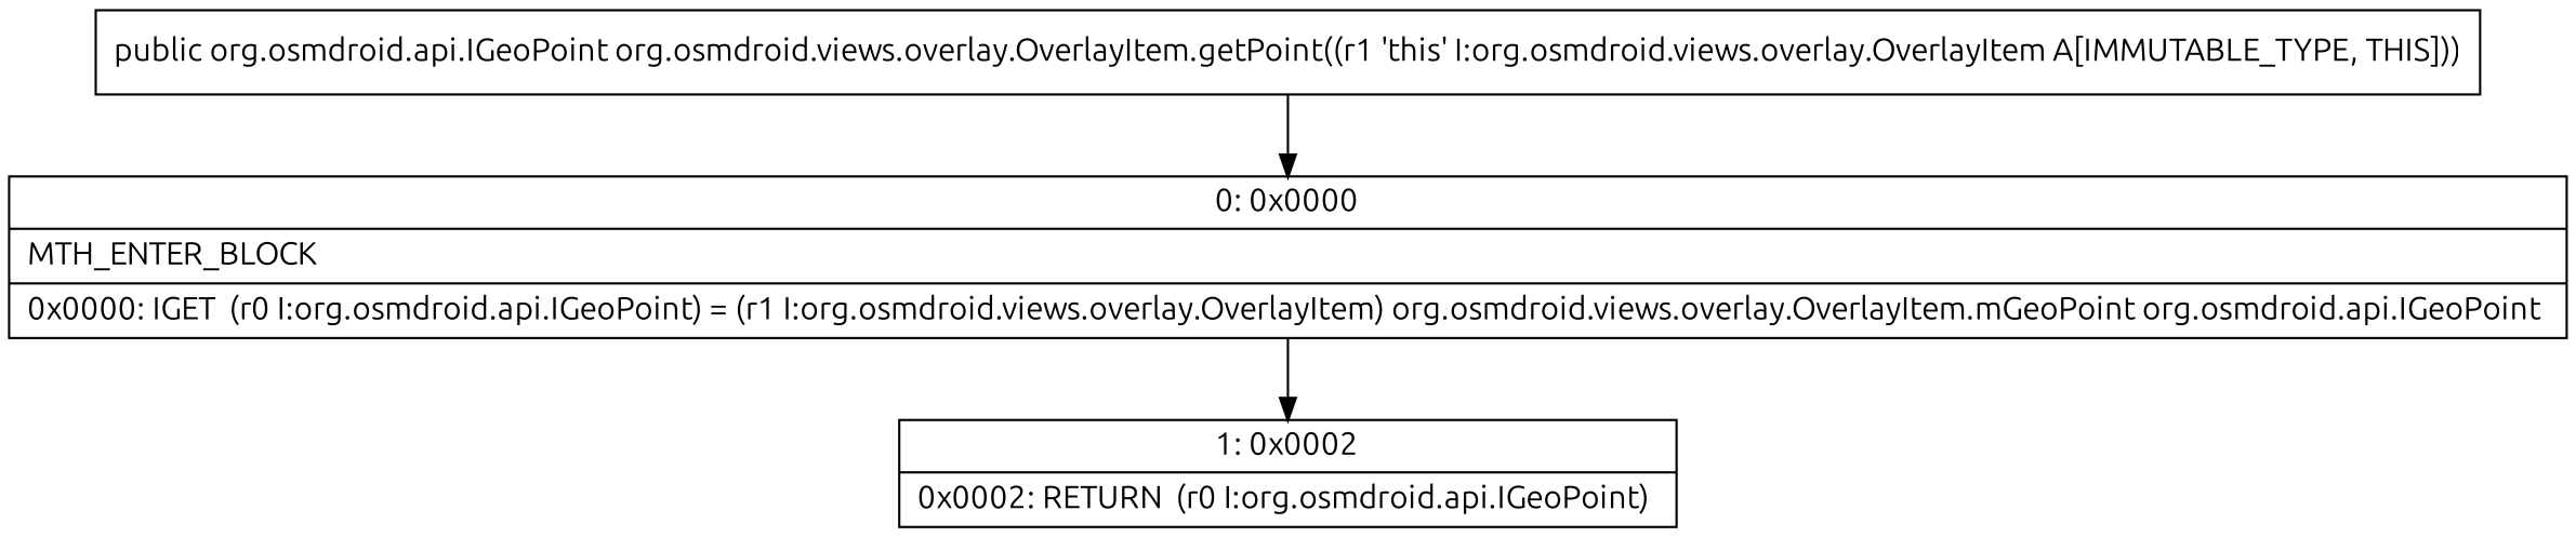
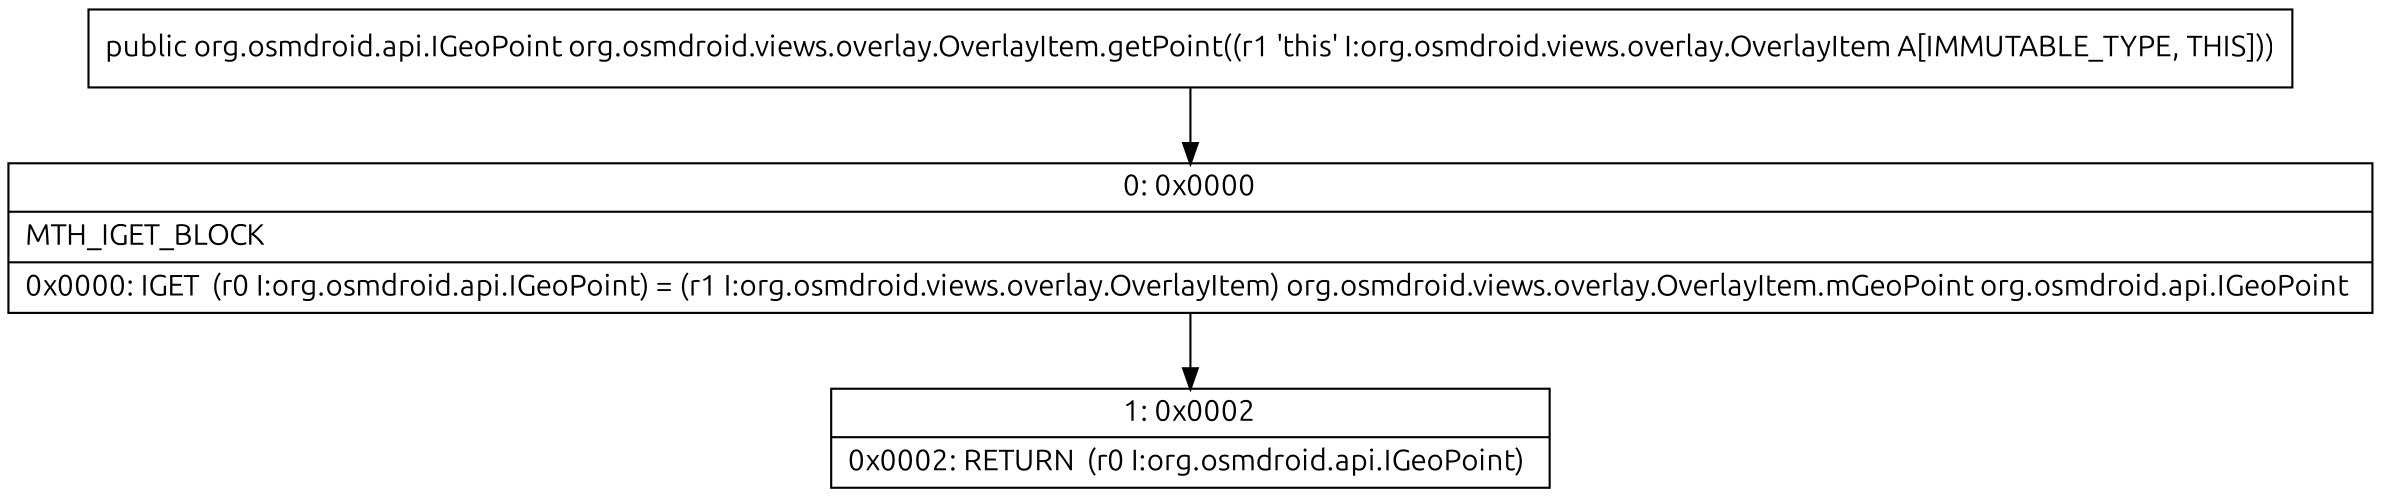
  digraph {
    fontname=Ubuntu
    node [shape=record fontname=Ubuntu]
    edge [fontname=Ubuntu]
-   n1 [label="{0\:\ 0x0000|MTH_ENTER_BLOCK\l|0x0000: IGET  (r0 I:org.osmdroid.api.IGeoPoint) = (r1 I:org.osmdroid.views.overlay.OverlayItem) org.osmdroid.views.overlay.OverlayItem.mGeoPoint org.osmdroid.api.IGeoPoint \l}"]
+   n1 [label="{0\:\ 0x0000|MTH_IGET_BLOCK\l|0x0000: IGET  (r0 I:org.osmdroid.api.IGeoPoint) = (r1 I:org.osmdroid.views.overlay.OverlayItem) org.osmdroid.views.overlay.OverlayItem.mGeoPoint org.osmdroid.api.IGeoPoint \l}"]
    n2 [label="{1\:\ 0x0002|0x0002: RETURN  (r0 I:org.osmdroid.api.IGeoPoint) \l}"]
    n3 [label="{public org.osmdroid.api.IGeoPoint org.osmdroid.views.overlay.OverlayItem.getPoint((r1 'this' I:org.osmdroid.views.overlay.OverlayItem A[IMMUTABLE_TYPE, THIS])) }"]
    n1 -> n2
    n3 -> n1
  }
